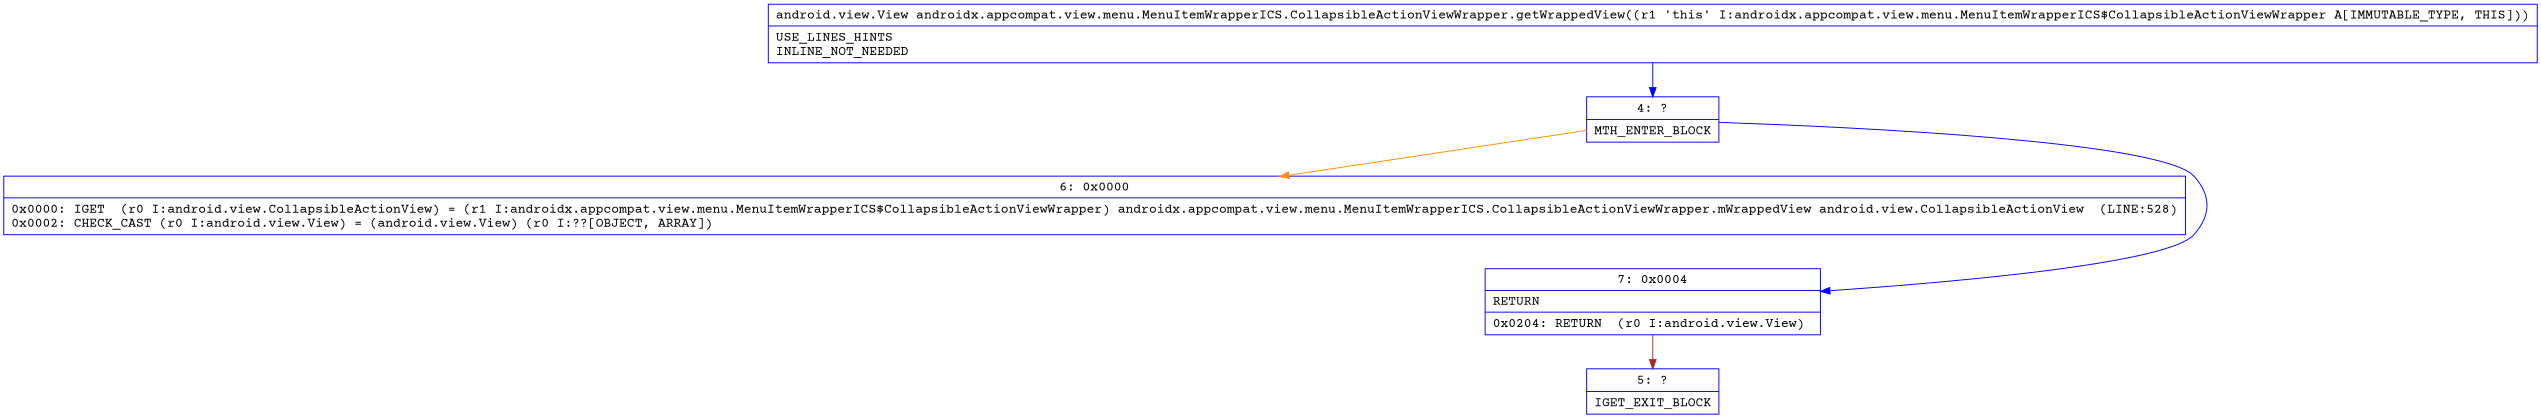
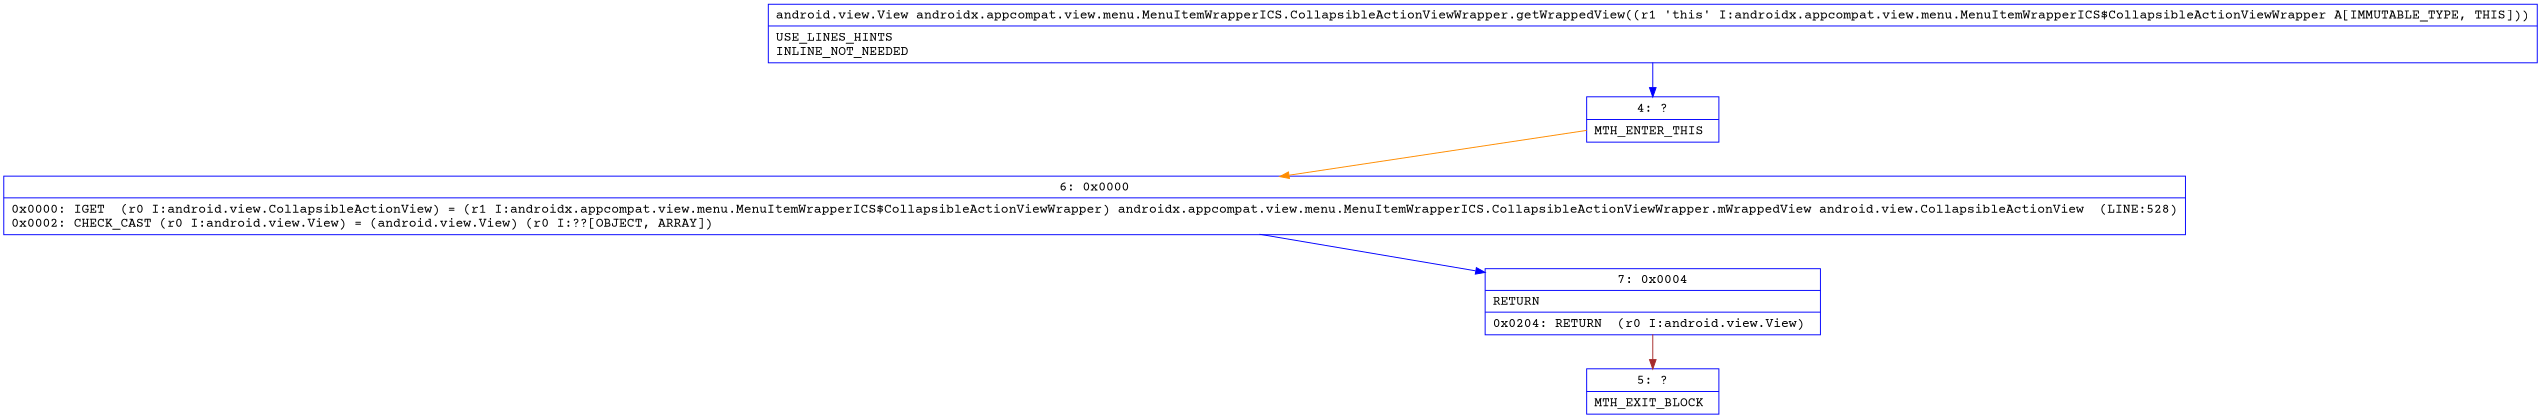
  digraph {
    fontname="Courier Prime"
    node [color=blue fontname="Courier Prime" shape=record]
    edge [color=blue fontname="Courier Prime"]
-   n1 [label="{4\:\ ?|MTH_ENTER_BLOCK\l}"]
+   n1 [label="{4\:\ ?|MTH_ENTER_THIS\l}"]
    n2 [label="{6\:\ 0x0000|0x0000: IGET  (r0 I:android.view.CollapsibleActionView) = (r1 I:androidx.appcompat.view.menu.MenuItemWrapperICS$CollapsibleActionViewWrapper) androidx.appcompat.view.menu.MenuItemWrapperICS.CollapsibleActionViewWrapper.mWrappedView android.view.CollapsibleActionView  (LINE:528)\l0x0002: CHECK_CAST (r0 I:android.view.View) = (android.view.View) (r0 I:??[OBJECT, ARRAY]) \l}"]
    n3 [label="{7\:\ 0x0004|RETURN\l|0x0204: RETURN  (r0 I:android.view.View) \l}"]
-   n4 [label="{5\:\ ?|IGET_EXIT_BLOCK\l}"]
+   n4 [label="{5\:\ ?|MTH_EXIT_BLOCK\l}"]
    n5 [label="{android.view.View androidx.appcompat.view.menu.MenuItemWrapperICS.CollapsibleActionViewWrapper.getWrappedView((r1 'this' I:androidx.appcompat.view.menu.MenuItemWrapperICS$CollapsibleActionViewWrapper A[IMMUTABLE_TYPE, THIS]))  | USE_LINES_HINTS\lINLINE_NOT_NEEDED\l}"]
    n1 -> n2 [color=darkorange]
-   n1 -> n3
+   n2 -> n3
    n3 -> n4 [color=brown]
    n5 -> n1
  }
